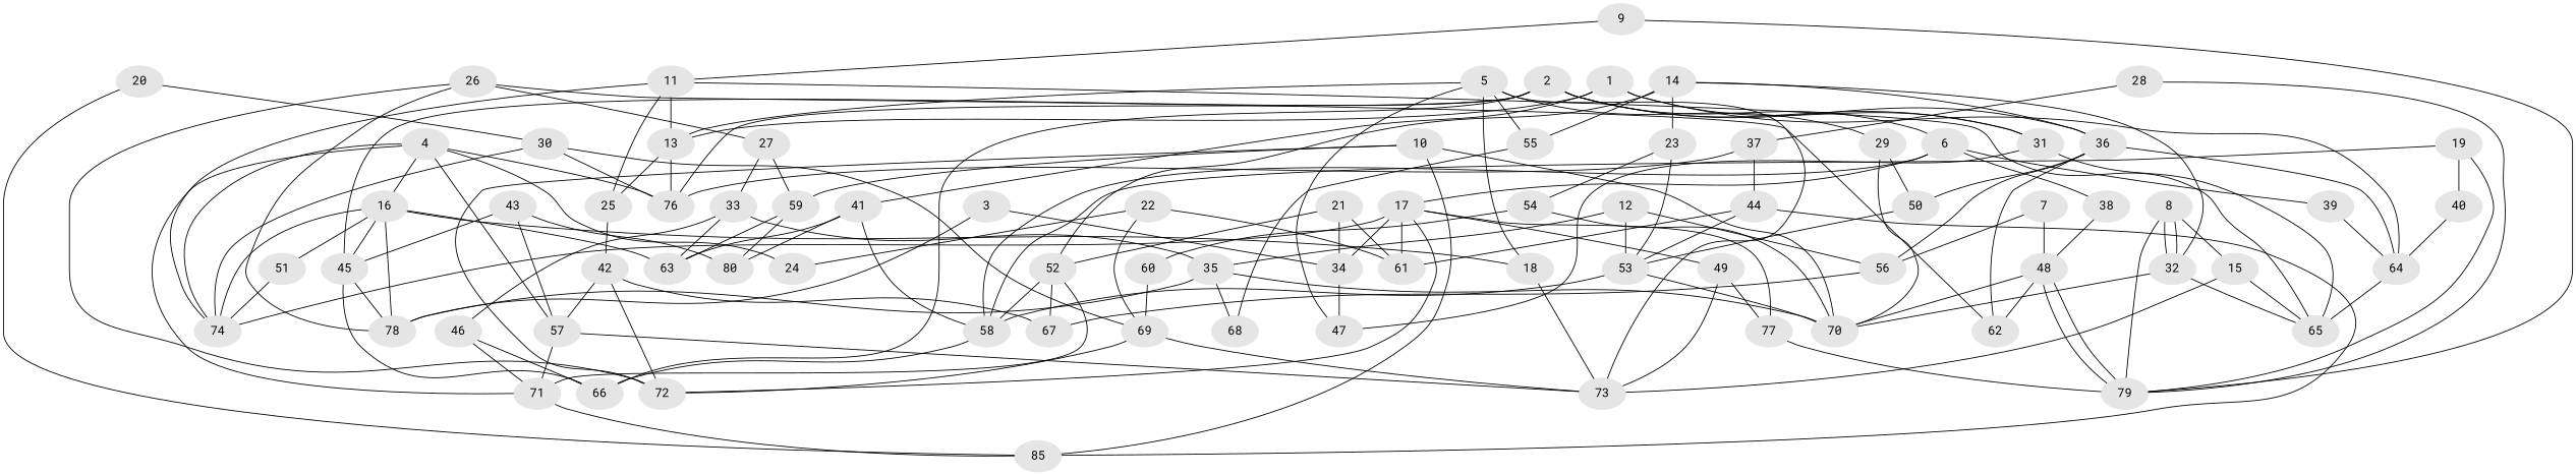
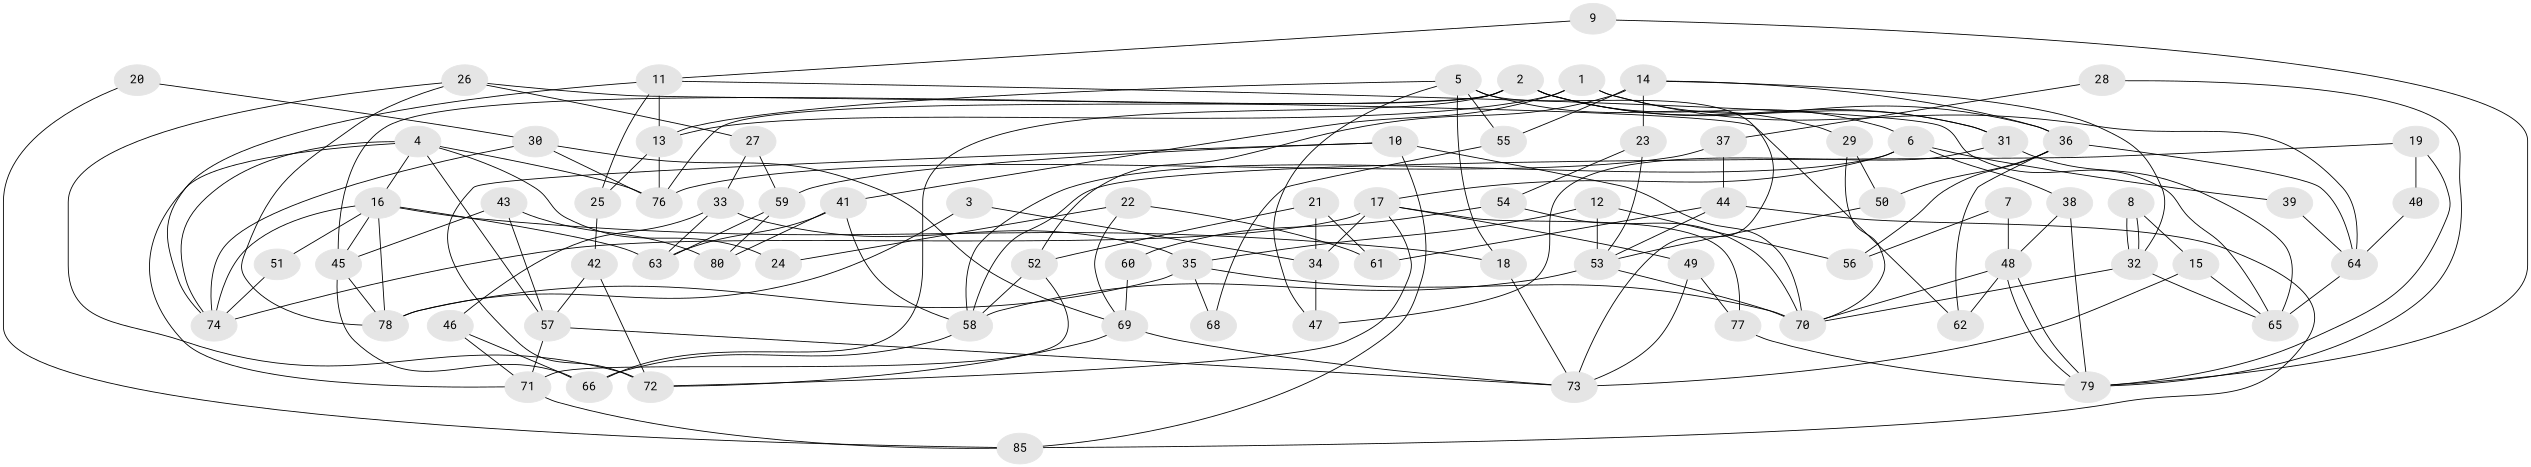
  graph {
    fontname="Roboto Mono"
    node [color=gray90 fontname="Roboto Mono" style=filled]
    edge [fontname="Roboto Mono"]
    1
    13
    31
    41
    64
    76
    25
    47
    65
    58
    63
    80
    2
    6
    36
    45
    66
    17
    38
    39
    56
    62
    50
    78
    3
    34
    4
    16
    24
    57
    71
    74
    18
    51
    73
    n36 [label=85]
    5
    29
    55
    70
    68
    72
    49
    61
    77
    48
    79
    7
-   67
    8
    15
    32
    9
    11
    10
    59
    42
    12
    35
    53
    14
    23
    52
    54
    19
    40
    20
    30
    69
    21
    22
    60
    26
    27
    33
    46
    28
    37
    44
    43
    1 -- 13
    1 -- 31
    1 -- 41
    1 -- 64
    13 -- 76
    13 -- 25
    31 -- 47
    31 -- 65
    41 -- 58
    41 -- 63
    41 -- 80
    64 -- 65
    25 -- 42
    58 -- 66
    2 -- 31
    2 -- 76
    2 -- 6
    2 -- 36
    2 -- 45
    2 -- 66
    6 -- 58
    6 -- 17
    6 -- 38
    6 -- 39
    36 -- 64
    36 -- 56
    36 -- 62
    36 -- 50
    45 -- 66
    45 -- 78
    17 -- 34
    17 -- 74
    17 -- 72
    17 -- 49
-   17 -- 61
    17 -- 77
    38 -- 48
-   8 -- 79
+   38 -- 79
    39 -- 64
-   56 -- 67
    50 -- 53
    3 -- 78
    3 -- 34
    34 -- 47
    4 -- 76
    4 -- 16
    4 -- 24
    4 -- 57
    4 -- 71
    4 -- 74
    16 -- 63
    16 -- 45
    16 -- 78
    16 -- 74
    16 -- 18
    16 -- 51
    57 -- 71
    57 -- 73
    71 -- n36
    18 -- 73
    51 -- 74
    5 -- 13
    5 -- 47
    5 -- 18
    5 -- 73
    5 -- 29
    5 -- 55
    29 -- 50
    29 -- 70
    55 -- 68
    49 -- 73
    49 -- 77
    77 -- 79
    48 -- 62
    48 -- 70
    48 -- 79
    48 -- 79
    7 -- 56
    7 -- 48
    8 -- 15
    8 -- 32
    8 -- 32
    15 -- 65
    15 -- 73
    32 -- 65
    32 -- 70
    9 -- 79
    9 -- 11
    11 -- 13
    11 -- 25
    11 -- 65
    11 -- 74
    10 -- n36
    10 -- 70
    10 -- 72
    10 -- 59
    59 -- 63
    59 -- 80
    42 -- 57
    42 -- 72
-   42 -- 67
    12 -- 56
    12 -- 35
    12 -- 53
    35 -- 78
    35 -- 70
    35 -- 68
    53 -- 58
    53 -- 70
    14 -- 36
    14 -- 55
    14 -- 32
    14 -- 23
    14 -- 52
    23 -- 53
    23 -- 54
    52 -- 58
    52 -- 71
-   52 -- 67
    54 -- 70
    54 -- 60
    19 -- 58
    19 -- 79
    19 -- 40
    40 -- 64
    20 -- n36
    20 -- 30
    30 -- 76
    30 -- 74
    30 -- 69
    69 -- 73
    69 -- 72
    21 -- 34
    21 -- 61
    21 -- 52
    22 -- 24
    22 -- 61
    22 -- 69
    60 -- 69
    26 -- 62
    26 -- 78
    26 -- 72
    26 -- 27
    27 -- 59
    27 -- 33
    33 -- 63
    33 -- 35
    33 -- 46
    46 -- 66
    46 -- 71
    28 -- 79
    28 -- 37
    37 -- 76
    37 -- 44
    44 -- n36
    44 -- 61
    44 -- 53
    43 -- 80
    43 -- 45
    43 -- 57
  }
